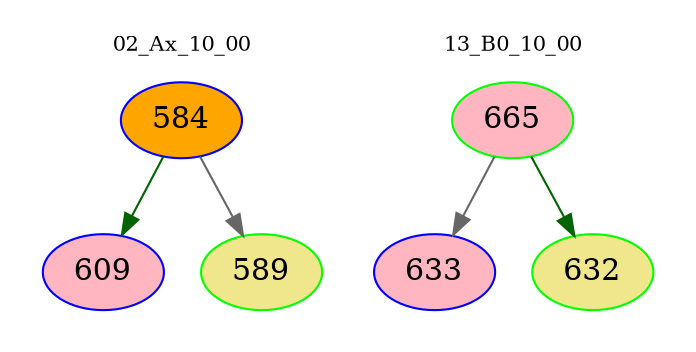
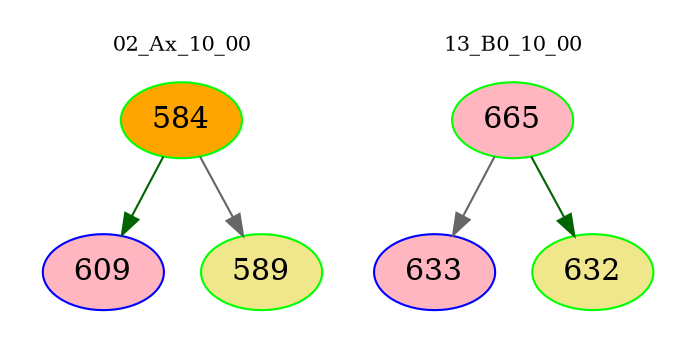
  digraph {
    node [color=green fillcolor=lightpink style=filled]
    edge [color=darkgreen]
-   n1 [color=blue fillcolor=orange label=584]
+   n1 [fillcolor=orange label=584]
    n2 [color=blue label=609]
    n3 [fillcolor=khaki label=589]
    n4 [label=665]
    n5 [color=blue label=633]
    n6 [fillcolor=khaki label=632]
    subgraph cluster_1 {
      color=white
      fontsize=10
      label="02_Ax_10_00"
      n1
      n2
      n3
    }
    subgraph cluster_2 {
      color=white
      fontsize=10
      label="13_B0_10_00"
      n4
      n5
      n6
    }
    n1 -> n2
    n1 -> n3 [color=gray40]
    n4 -> n5 [color=gray40]
    n4 -> n6
  }
